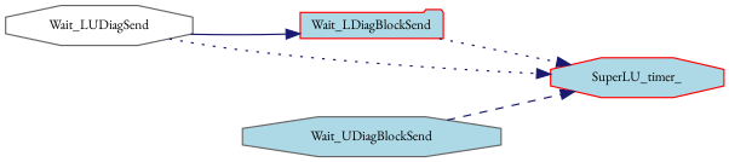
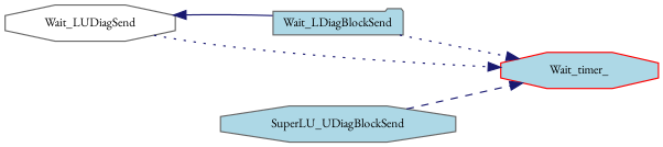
  digraph {
    fontname="EB Garamond"
    rankdir=LR
    node [color=gray40 fillcolor=lightblue fontname="EB Garamond" fontsize=10 shape=octagon style=filled]
    edge [color=midnightblue fontname="EB Garamond" fontsize=10 labelfontname=Helvetica labelfontsize=10 style=dotted]
    n1 [fillcolor=white fontcolor=black height=0.2 label=Wait_LUDiagSend width=0.4]
-   n2 [color=red height=0.2 label=Wait_LDiagBlockSend shape=folder width=0.4]
-   n3 [color=red height=0.2 label=SuperLU_timer_ width=0.4]
-   n4 [height=0.2 label=Wait_UDiagBlockSend width=0.4]
-   n1 -> n2 [style=solid]
+   n2 [height=0.2 label=Wait_LDiagBlockSend shape=folder width=0.4]
+   n3 [color=red height=0.2 label=Wait_timer_ width=0.4]
+   n4 [height=0.2 label=SuperLU_UDiagBlockSend width=0.4]
+   n2 -> n1 [style=solid]
    n1 -> n3
    n2 -> n3
    n4 -> n3 [style=dashed]
  }
